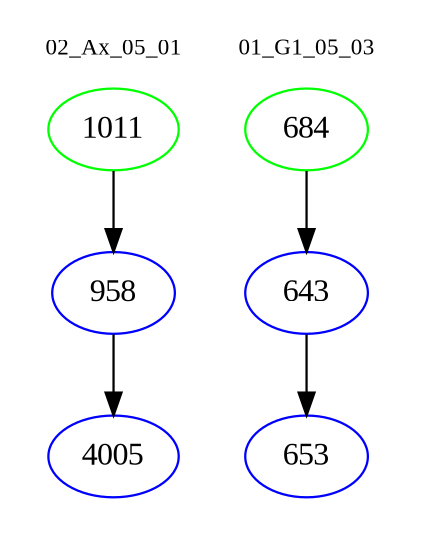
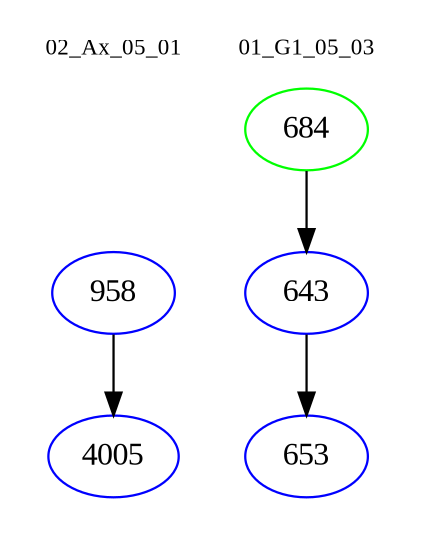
  digraph {
    fontname="Liberation Serif"
    node [color=blue fontname="Liberation Serif"]
    edge [color=black fontname="Liberation Serif"]
-   n1 [color=green label=1011]
    n2 [label=958]
    n3 [label=4005]
    n4 [color=green label=684]
    n5 [label=643]
    n6 [label=653]
    subgraph cluster_1 {
      color=white
      fontsize=10
      label="02_Ax_05_01"
-     n1
      n2
      n3
    }
    subgraph cluster_2 {
      color=white
      fontsize=10
      label="01_G1_05_03"
      n4
      n5
      n6
    }
-   n1 -> n2
    n2 -> n3
    n4 -> n5
    n5 -> n6
  }
